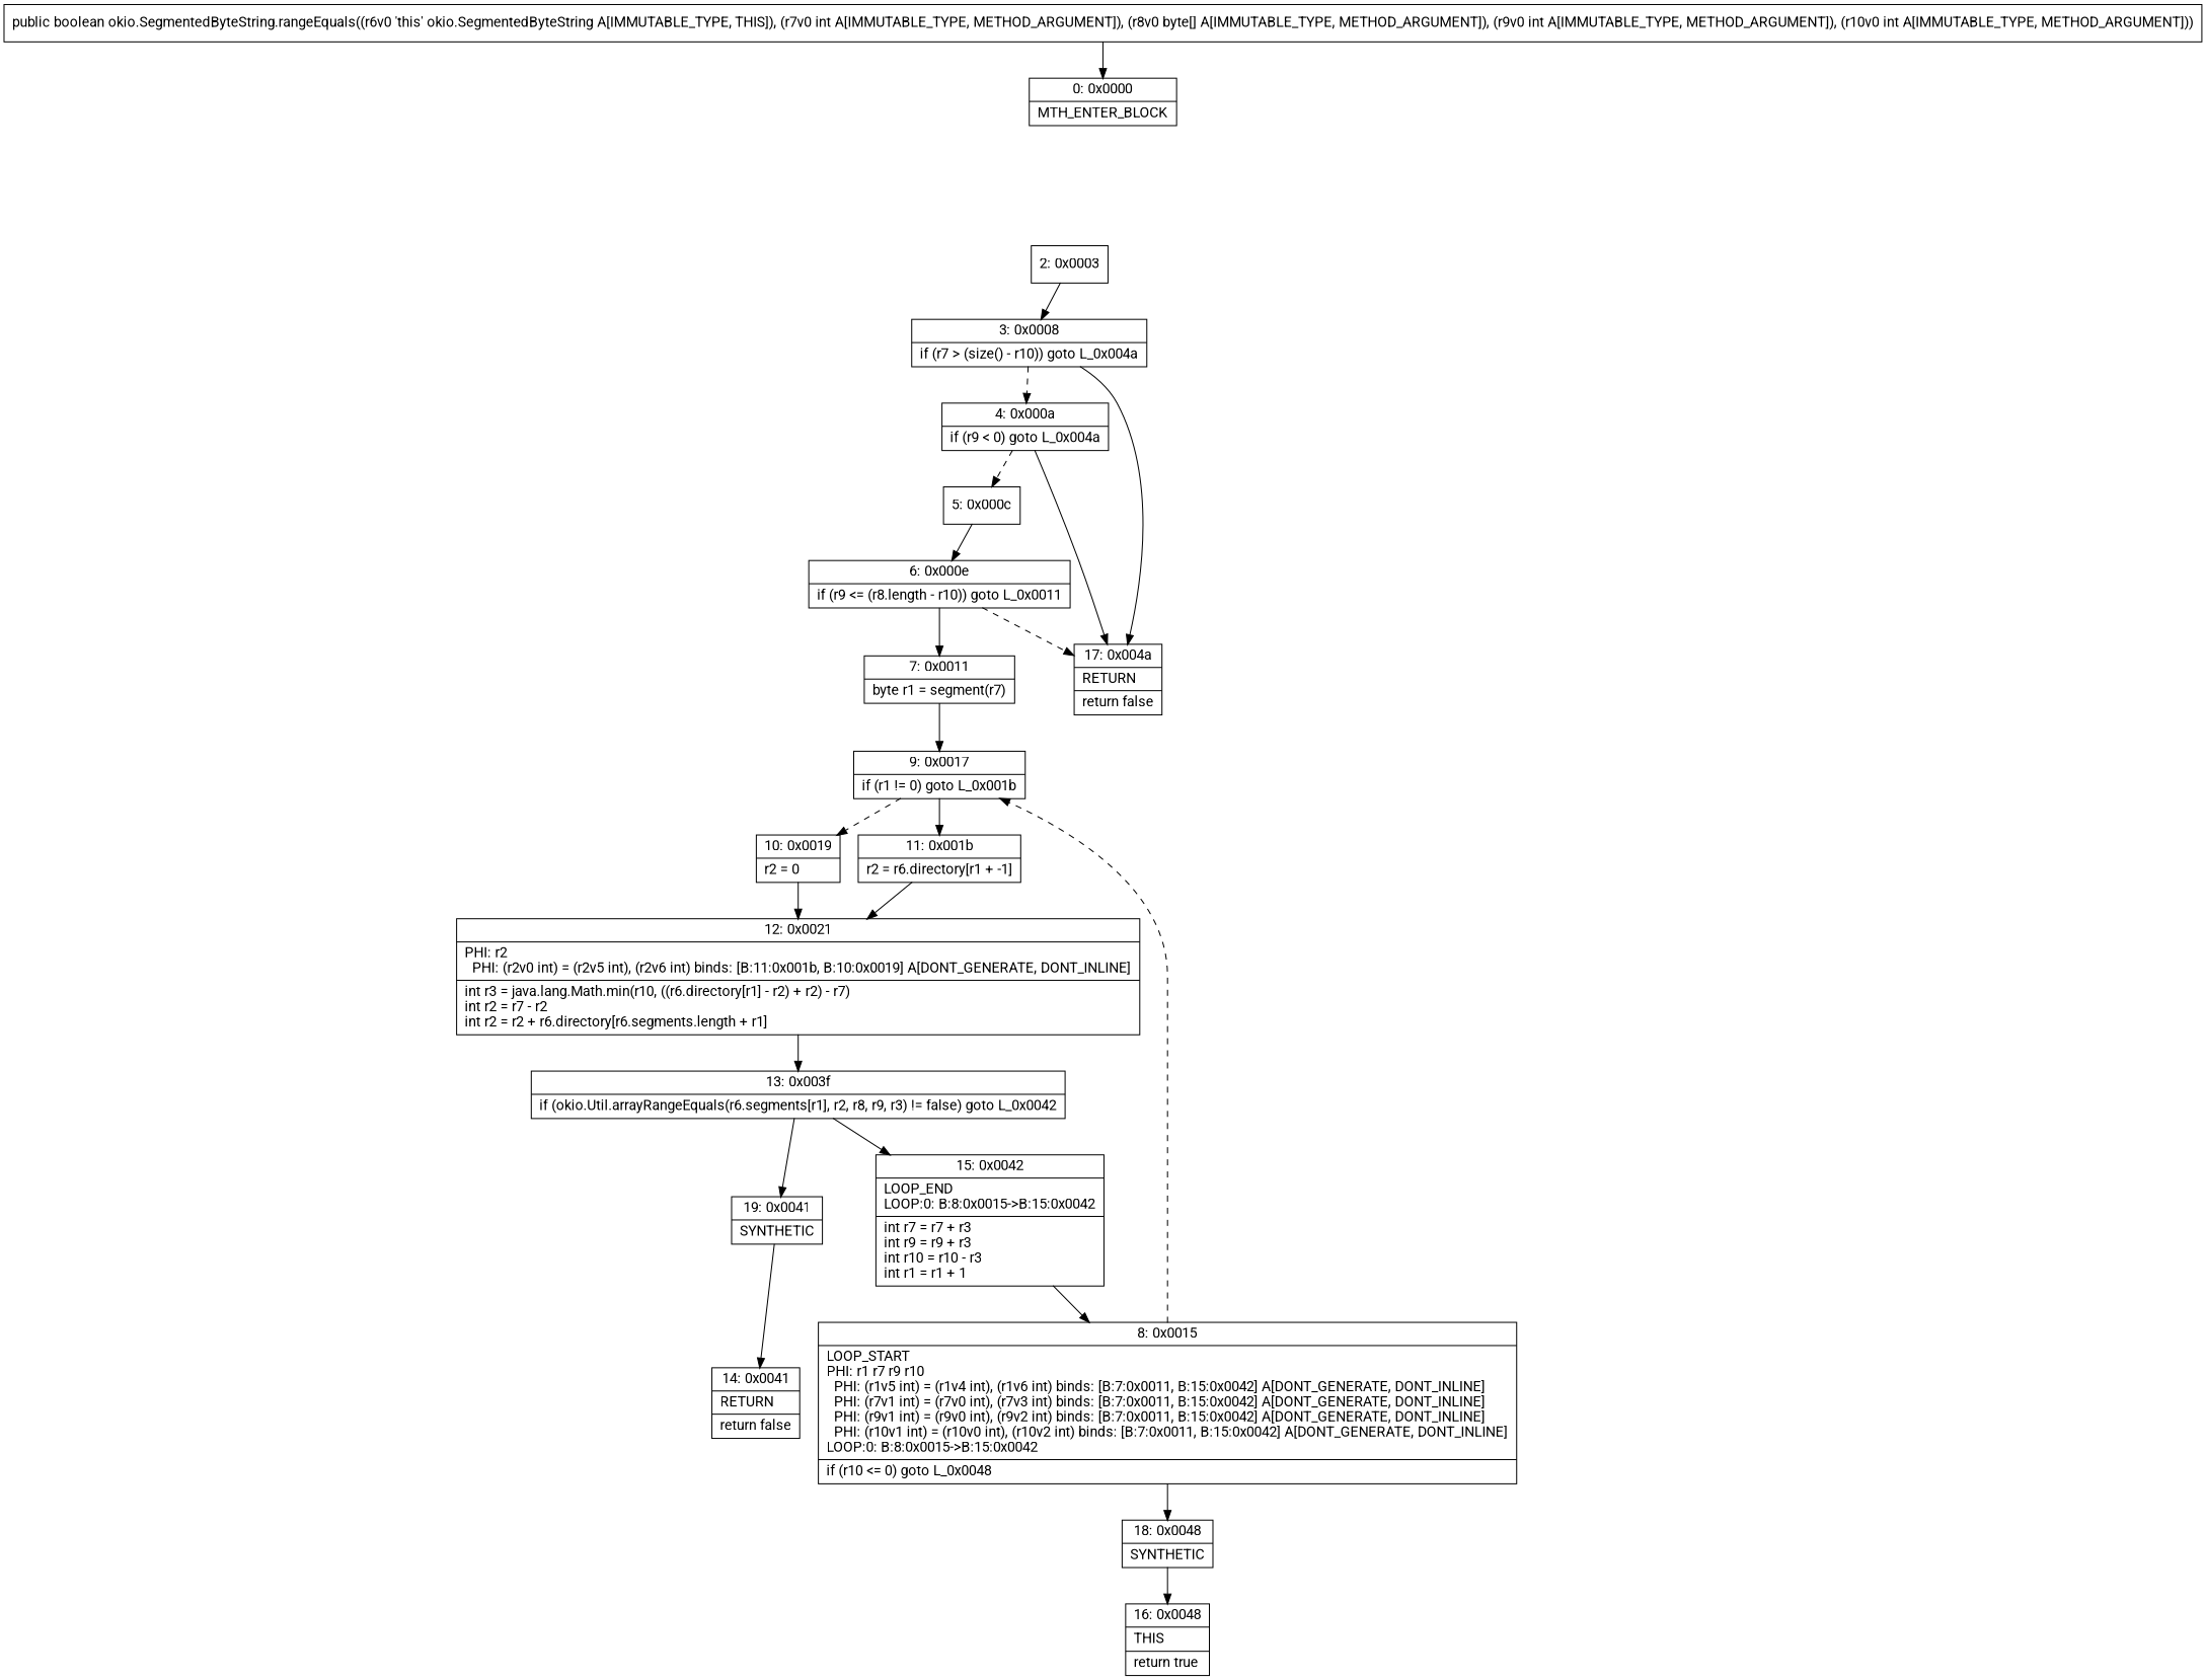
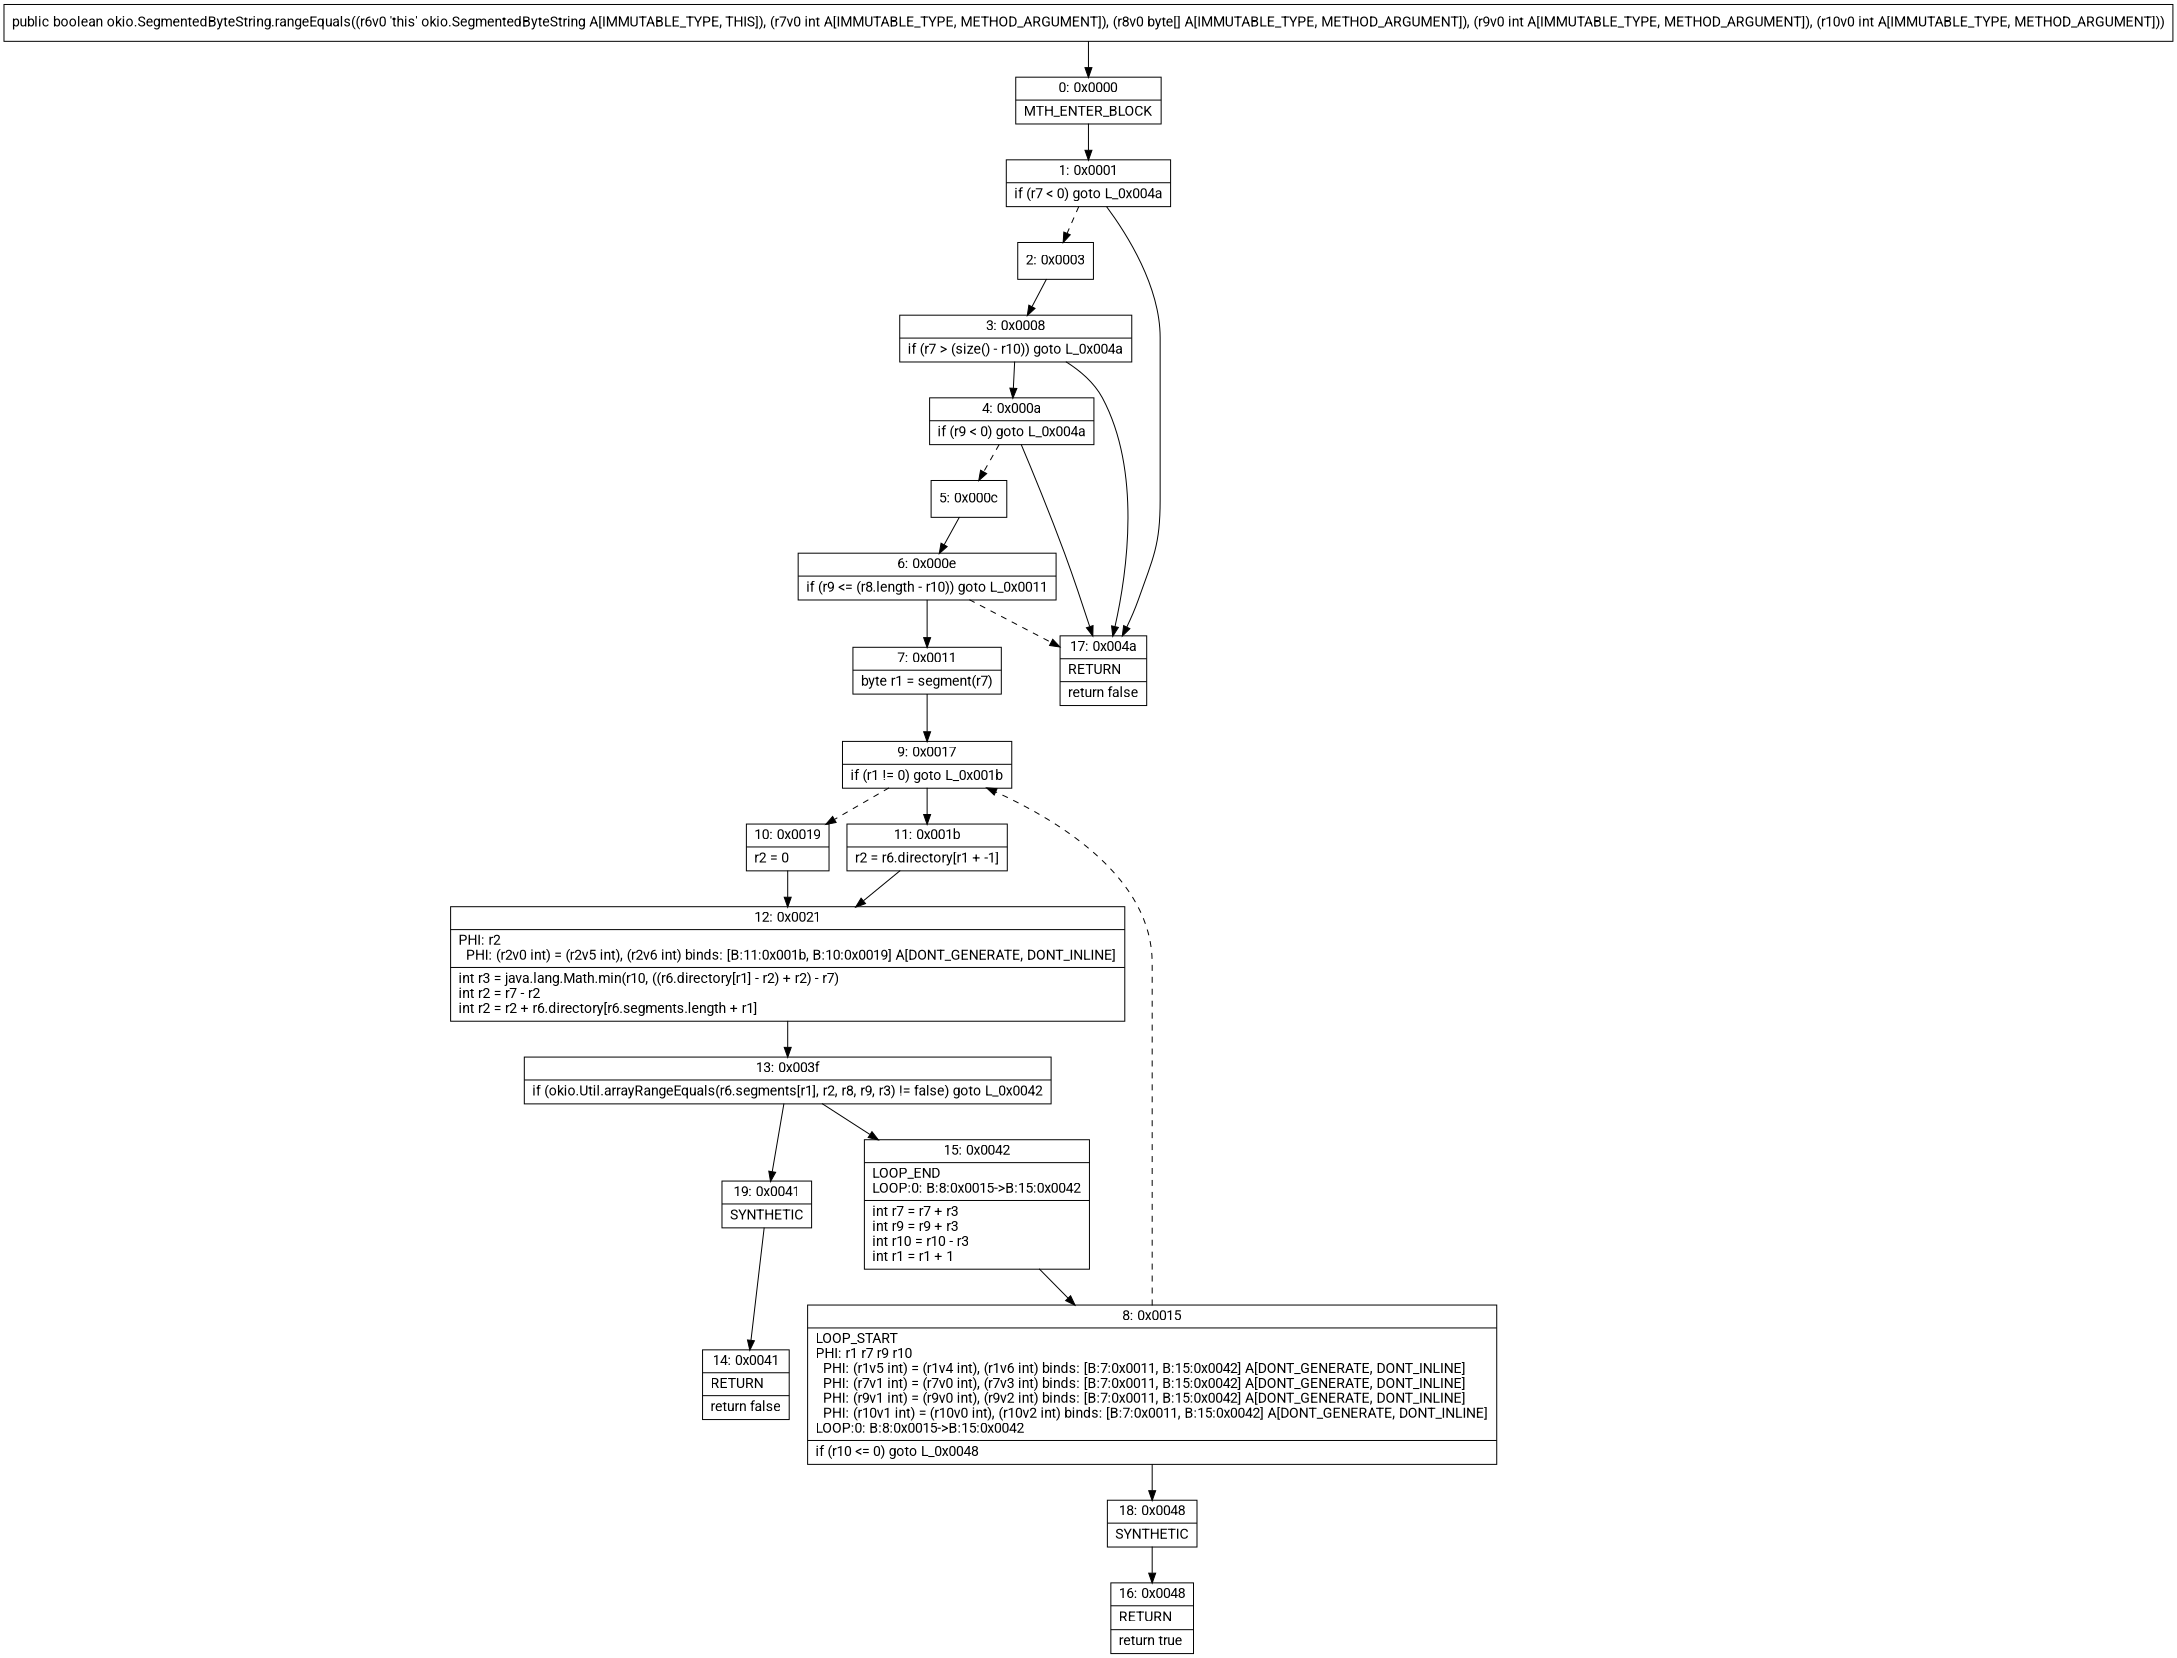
  digraph {
    fontname=Roboto
    node [fontname=Roboto shape=record]
    edge [fontname=Roboto]
    n1 [label="{0\:\ 0x0000|MTH_ENTER_BLOCK\l}"]
+   n2 [label="{1\:\ 0x0001|if (r7 \< 0) goto L_0x004a\l}"]
    n3 [label="{2\:\ 0x0003}"]
    n4 [label="{17\:\ 0x004a|RETURN\l|return false\l}"]
    n5 [label="{3\:\ 0x0008|if (r7 \> (size() \- r10)) goto L_0x004a\l}"]
    n6 [label="{4\:\ 0x000a|if (r9 \< 0) goto L_0x004a\l}"]
    n7 [label="{5\:\ 0x000c}"]
    n8 [label="{6\:\ 0x000e|if (r9 \<= (r8.length \- r10)) goto L_0x0011\l}"]
    n9 [label="{7\:\ 0x0011|byte r1 = segment(r7)\l}"]
    n10 [label="{9\:\ 0x0017|if (r1 != 0) goto L_0x001b\l}"]
    n11 [label="{8\:\ 0x0015|LOOP_START\lPHI: r1 r7 r9 r10 \l  PHI: (r1v5 int) = (r1v4 int), (r1v6 int) binds: [B:7:0x0011, B:15:0x0042] A[DONT_GENERATE, DONT_INLINE]\l  PHI: (r7v1 int) = (r7v0 int), (r7v3 int) binds: [B:7:0x0011, B:15:0x0042] A[DONT_GENERATE, DONT_INLINE]\l  PHI: (r9v1 int) = (r9v0 int), (r9v2 int) binds: [B:7:0x0011, B:15:0x0042] A[DONT_GENERATE, DONT_INLINE]\l  PHI: (r10v1 int) = (r10v0 int), (r10v2 int) binds: [B:7:0x0011, B:15:0x0042] A[DONT_GENERATE, DONT_INLINE]\lLOOP:0: B:8:0x0015\-\>B:15:0x0042\l|if (r10 \<= 0) goto L_0x0048\l}"]
    n12 [label="{18\:\ 0x0048|SYNTHETIC\l}"]
    n13 [label="{10\:\ 0x0019|r2 = 0\l}"]
    n14 [label="{11\:\ 0x001b|r2 = r6.directory[r1 + \-1]\l}"]
-   n15 [label="{16\:\ 0x0048|THIS\l|return true\l}"]
+   n15 [label="{16\:\ 0x0048|RETURN\l|return true\l}"]
    n16 [label="{12\:\ 0x0021|PHI: r2 \l  PHI: (r2v0 int) = (r2v5 int), (r2v6 int) binds: [B:11:0x001b, B:10:0x0019] A[DONT_GENERATE, DONT_INLINE]\l|int r3 = java.lang.Math.min(r10, ((r6.directory[r1] \- r2) + r2) \- r7)\lint r2 = r7 \- r2\lint r2 = r2 + r6.directory[r6.segments.length + r1]\l}"]
    n17 [label="{13\:\ 0x003f|if (okio.Util.arrayRangeEquals(r6.segments[r1], r2, r8, r9, r3) != false) goto L_0x0042\l}"]
    n18 [label="{15\:\ 0x0042|LOOP_END\lLOOP:0: B:8:0x0015\-\>B:15:0x0042\l|int r7 = r7 + r3\lint r9 = r9 + r3\lint r10 = r10 \- r3\lint r1 = r1 + 1\l}"]
    n19 [label="{19\:\ 0x0041|SYNTHETIC\l}"]
    n20 [label="{14\:\ 0x0041|RETURN\l|return false\l}"]
    n21 [label="{public boolean okio.SegmentedByteString.rangeEquals((r6v0 'this' okio.SegmentedByteString A[IMMUTABLE_TYPE, THIS]), (r7v0 int A[IMMUTABLE_TYPE, METHOD_ARGUMENT]), (r8v0 byte[] A[IMMUTABLE_TYPE, METHOD_ARGUMENT]), (r9v0 int A[IMMUTABLE_TYPE, METHOD_ARGUMENT]), (r10v0 int A[IMMUTABLE_TYPE, METHOD_ARGUMENT])) }"]
+   n1 -> n2
+   n2 -> n3 [style=dashed]
+   n2 -> n4
    n3 -> n5
    n5 -> n4
-   n5 -> n6 [style=dashed]
+   n5 -> n6 [style=solid]
    n6 -> n4
    n6 -> n7 [style=dashed]
    n7 -> n8
    n8 -> n4 [style=dashed]
    n8 -> n9
    n9 -> n10
    n10 -> n13 [style=dashed]
    n10 -> n14
    n11 -> n10 [style=dashed]
    n11 -> n12
    n12 -> n15
    n13 -> n16
    n14 -> n16
    n16 -> n17
    n17 -> n18
    n17 -> n19 [style=solid]
    n18 -> n11
    n19 -> n20
    n21 -> n1
  }
